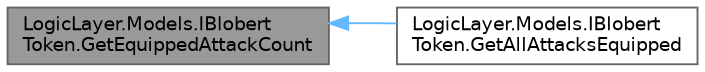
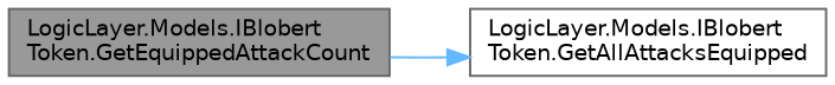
  digraph {
    rankdir=LR
    node [fontname=Helvetica fontsize=10 shape=box style=filled]
    n1 [color=gray40 fillcolor=grey60 fontcolor=black height=0.2 label="LogicLayer.Models.IBlobert\lToken.GetEquippedAttackCount" width=0.4]
    n2 [color=grey40 fillcolor=white height=0.2 label="LogicLayer.Models.IBlobert\lToken.GetAllAttacksEquipped" width=0.4]
-   n2 -> n1 [color=steelblue1 fontname=Helvetica fontsize=10 labelfontname=Helvetica labelfontsize=10 style=solid]
+   n1 -> n2 [color=steelblue1 fontname=Helvetica fontsize=10 labelfontname=Helvetica labelfontsize=10 style=solid]
  }
